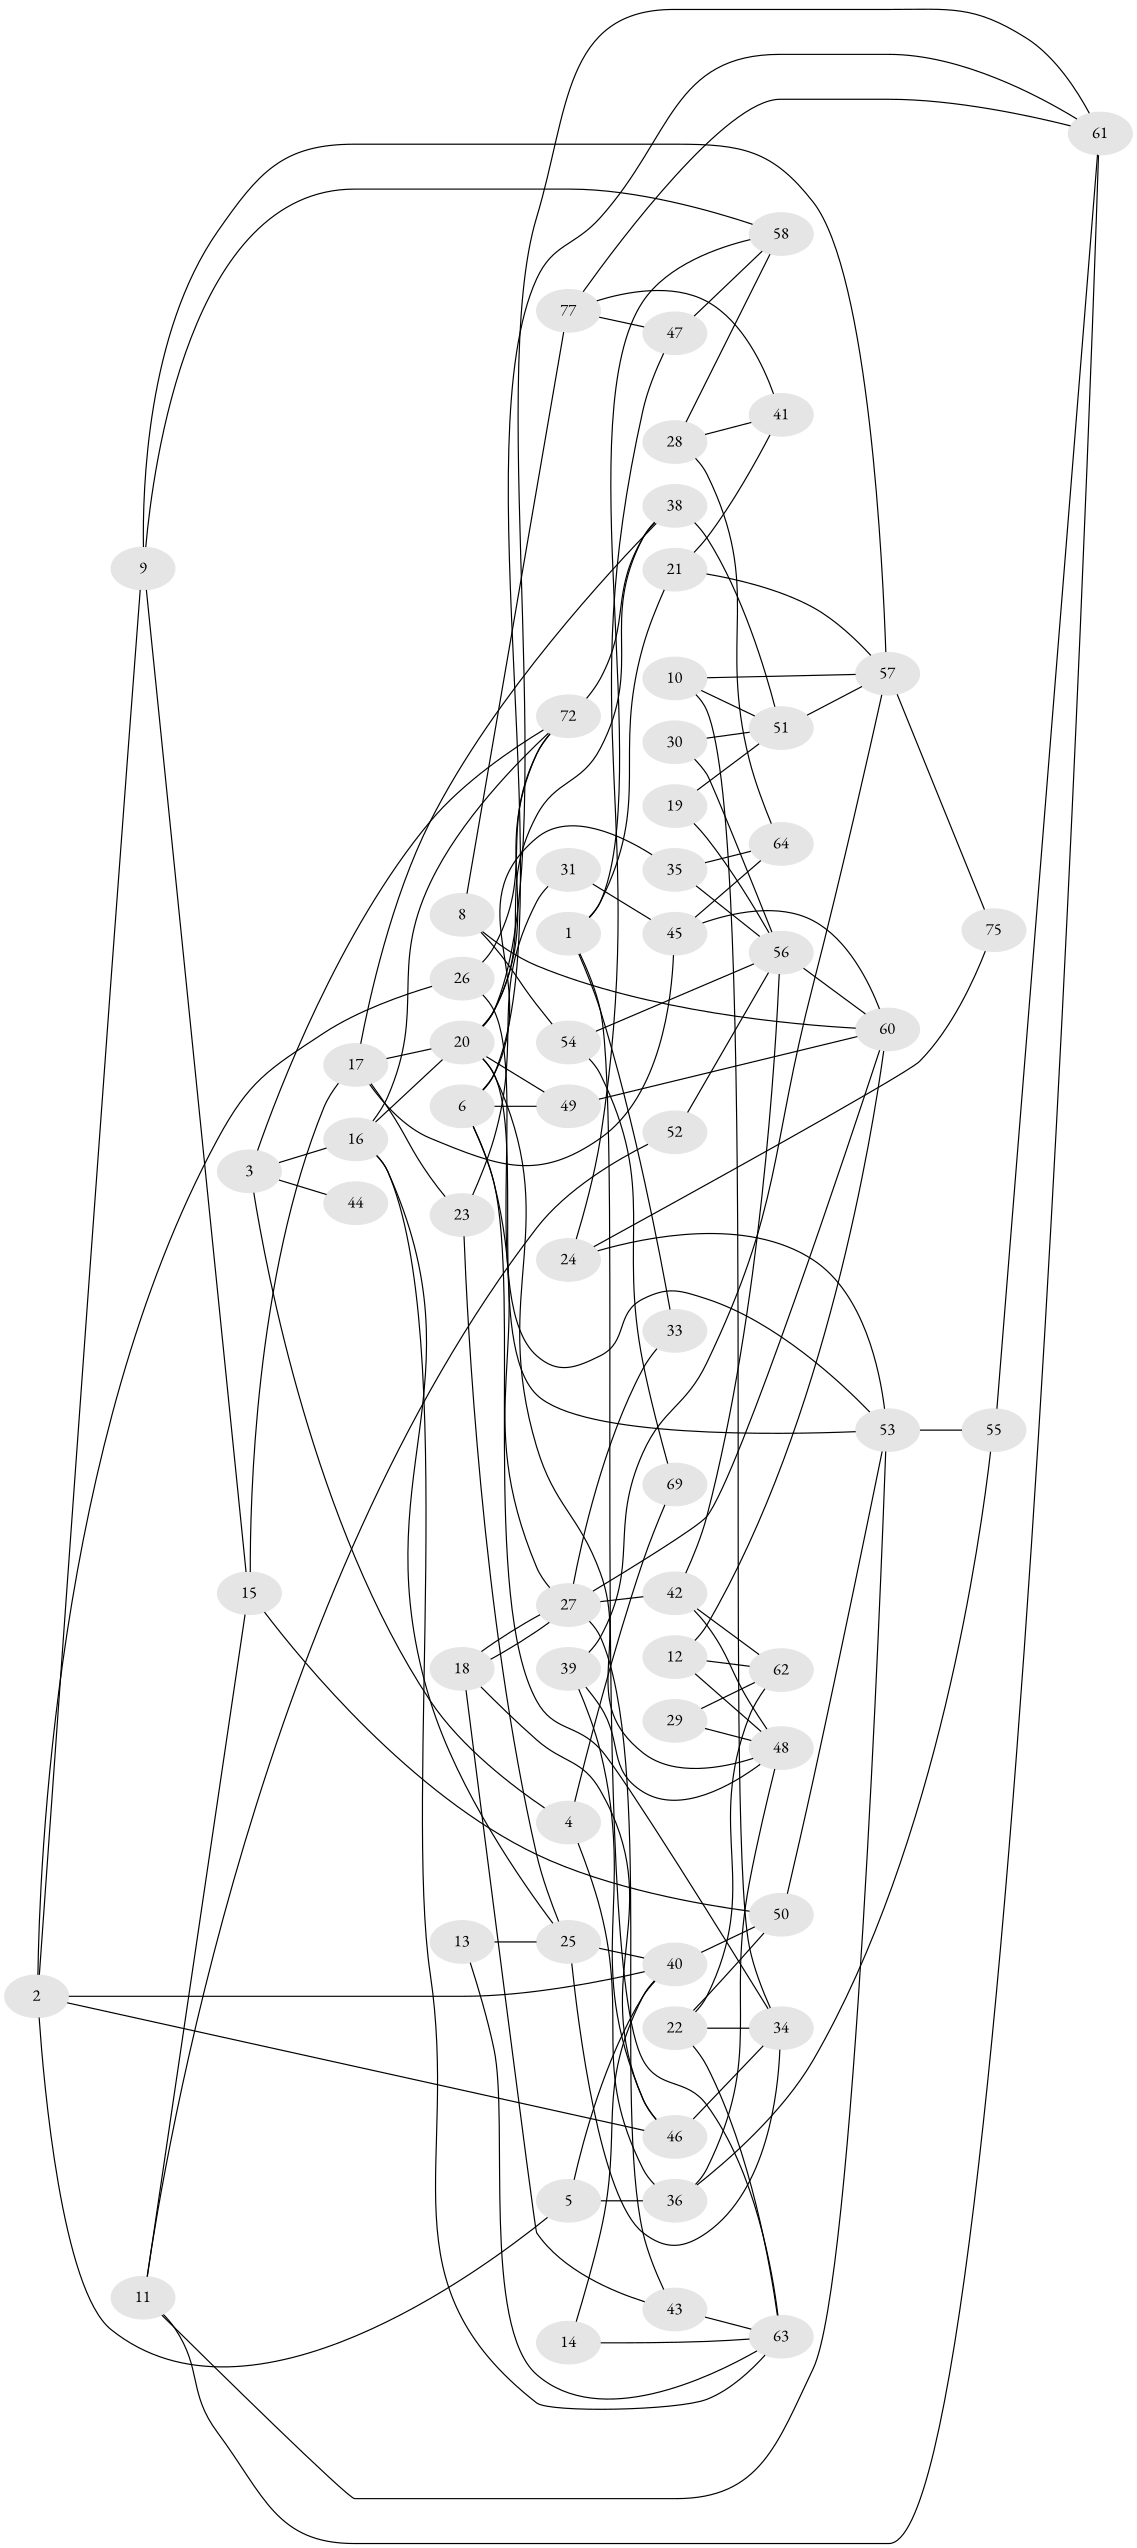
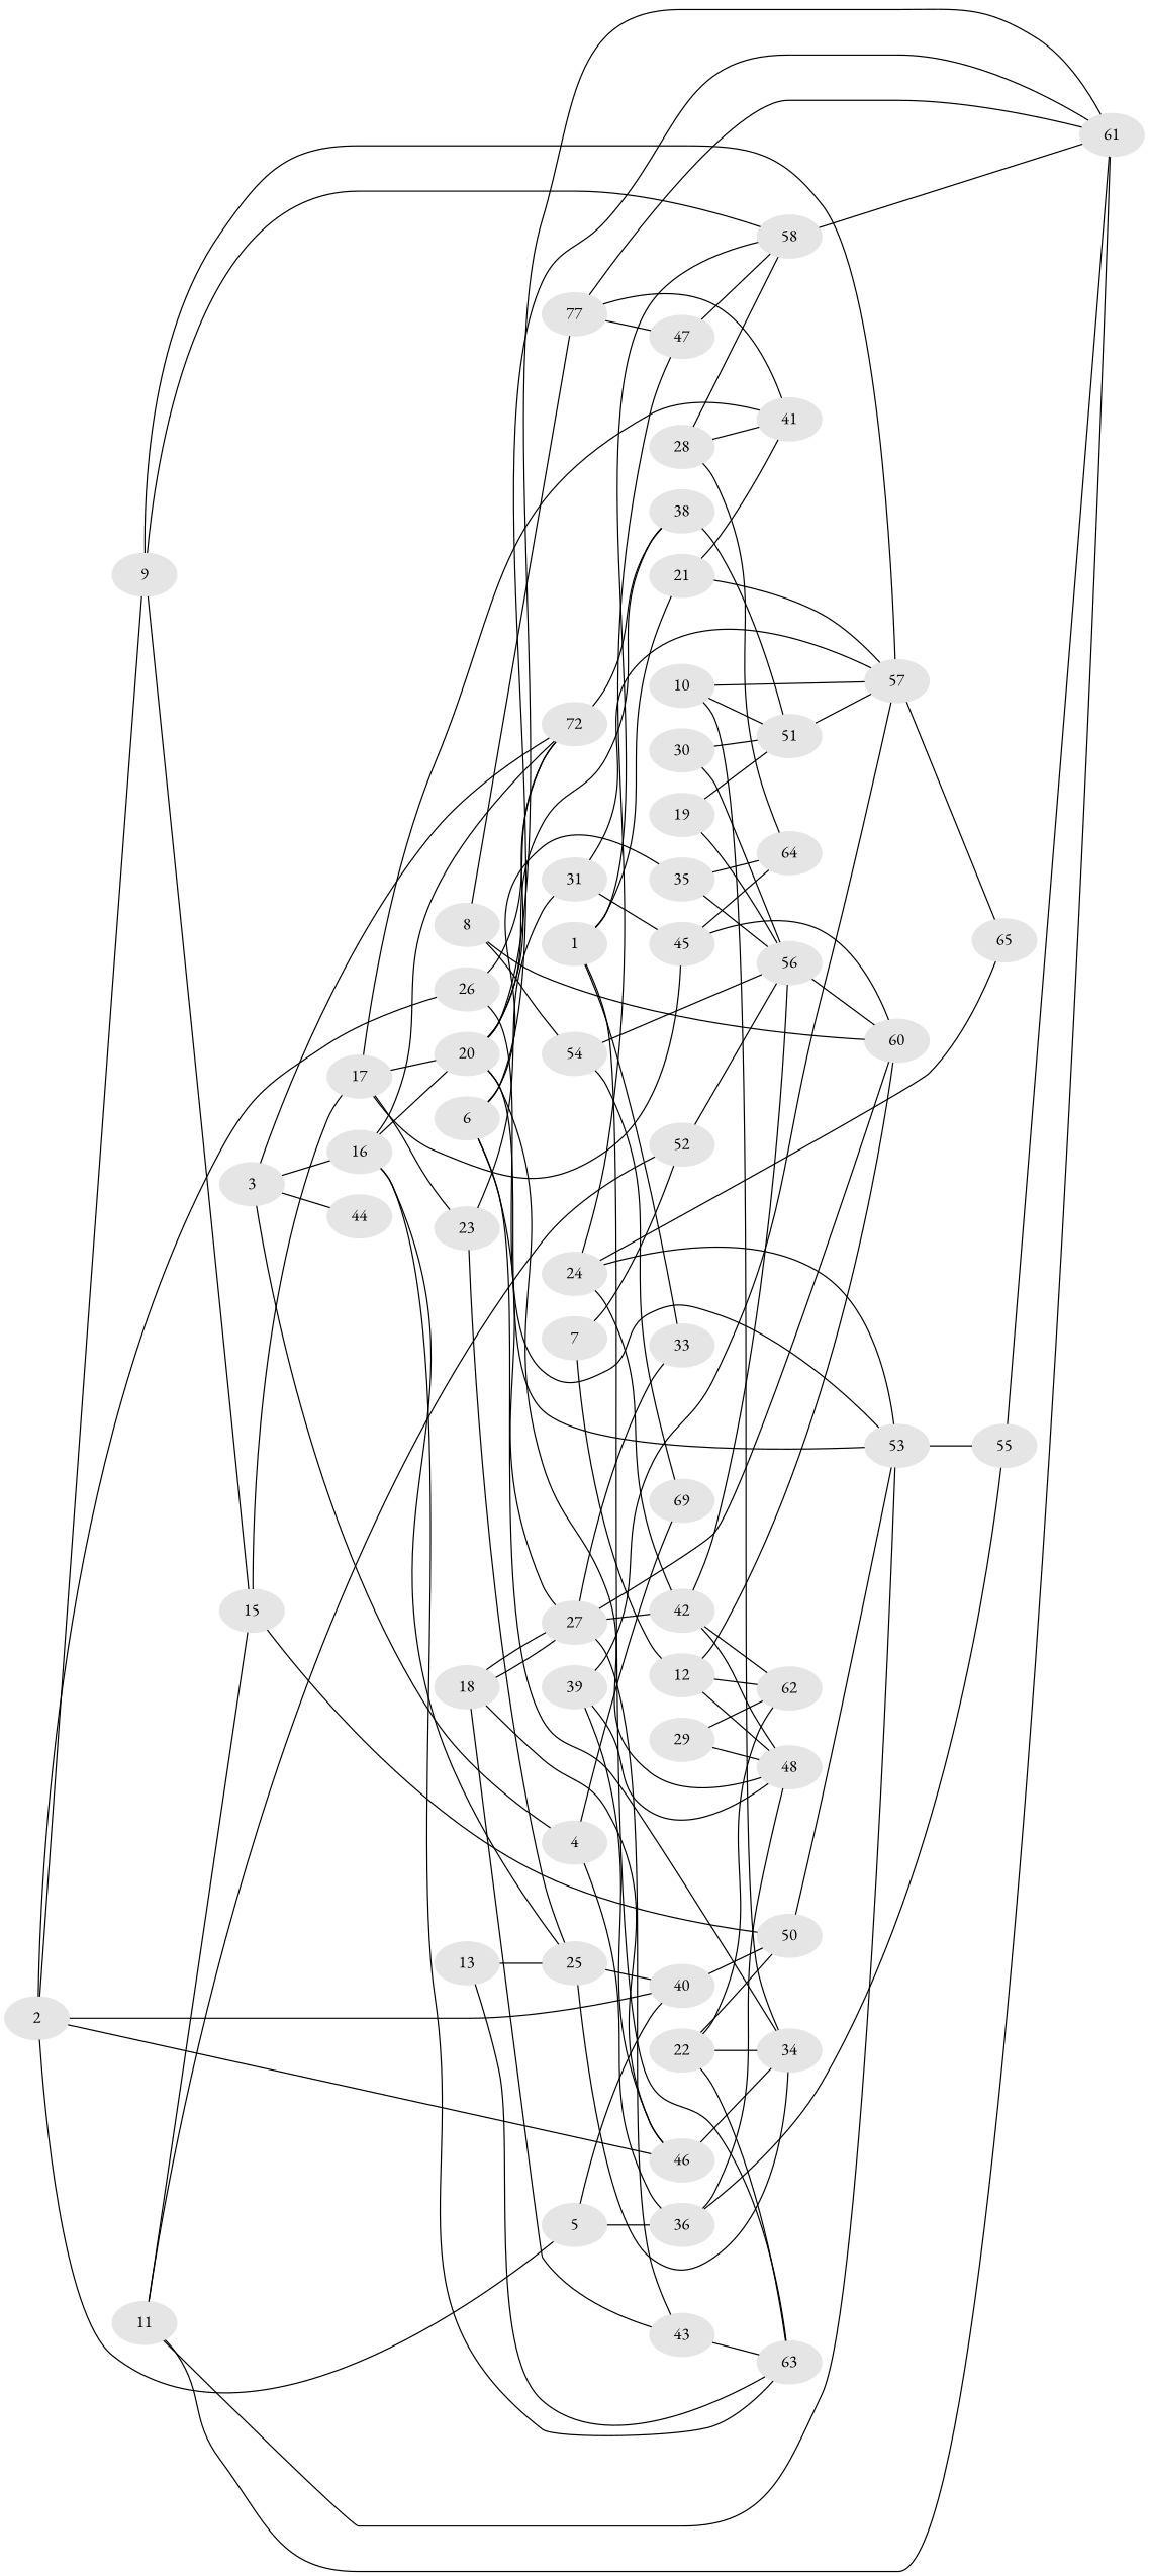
  graph {
    fontname="EB Garamond"
    rankdir=LR
    node [color=gray90 fontname="EB Garamond" style=filled]
    edge [fontname="EB Garamond"]
    1
    21
    33
    58
    63
    57
    41
    61
    2
    5
    9
    26
    40
    46
    36
    15
    n17 [label=72]
    53
    50
    34
    3
    4
    16
    44
    n25 [label=69]
    25
    20
    38
    48
    55
    6
    35
-   49
    27
    17
    23
    45
    64
    56
    60
+   7
    12
    52
    62
    n45 [label=77]
    8
    54
    47
-   65 [label=75]
+   65
    10
    51
    11
    13
-   14
    31
    18
    43
    42
    19
    22
    24
    28
    29
    30
    39
    1 -- 21
    1 -- 33
    1 -- 58
    1 -- 63
    21 -- 57
    21 -- 41
+   58 -- 61
    57 -- 65
    2 -- 5
    2 -- 9
    2 -- 26
    2 -- 40
    2 -- 46
    5 -- 40
    5 -- 36
    9 -- 58
    9 -- 57
    9 -- 15
    26 -- n17
    26 -- 53
    40 -- 50
    46 -- 34
    36 -- 48
    36 -- 55
    15 -- 50
    15 -- 17
    n17 -- 38
    53 -- 55
    50 -- 53
    3 -- n17
    3 -- 4
    3 -- 16
    3 -- 44
    4 -- 36
    4 -- n25
    16 -- 63
    16 -- n17
    16 -- 25
    16 -- 20
    25 -- 40
    25 -- 34
    20 -- 61
    20 -- n17
    20 -- 53
    20 -- 38
    20 -- 48
-   20 -- 49
    38 -- 51
    55 -- 61
    6 -- 61
    6 -- 34
    6 -- 35
-   6 -- 49
    6 -- 27
    35 -- 64
    35 -- 56
-   49 -- 60
    27 -- 33
    27 -- 60
    27 -- 43
    27 -- 42
-   17 -- 38
+   17 -- 41
    17 -- 20
    17 -- 23
    17 -- 45
    23 -- 25
    23 -- 31
    45 -- 64
    45 -- 60
    56 -- 60
+   7 -- 12
+   7 -- 52
    12 -- 48
    12 -- 60
    12 -- 62
    52 -- 56
    n45 -- 41
    n45 -- 61
    n45 -- 47
    8 -- 60
    8 -- n45
    8 -- 54
    54 -- n25
    54 -- 56
    47 -- 58
    10 -- 57
    10 -- 34
    10 -- 51
    51 -- 57
    11 -- 61
    11 -- 15
    11 -- 53
    11 -- 52
    13 -- 63
    13 -- 25
-   14 -- 63
-   14 -- 40
+   31 -- 57
    31 -- 45
    18 -- 46
    18 -- 27
    18 -- 27
    18 -- 43
    43 -- 63
    42 -- 48
    42 -- 56
    42 -- 62
    19 -- 56
    19 -- 51
    22 -- 63
    22 -- 50
    22 -- 34
    22 -- 62
    24 -- 53
    24 -- 47
    24 -- 65
+   24 -- 42
    28 -- 58
    28 -- 41
    28 -- 64
    29 -- 48
    29 -- 62
    30 -- 56
    30 -- 51
    39 -- 57
    39 -- 46
    39 -- 48
  }
